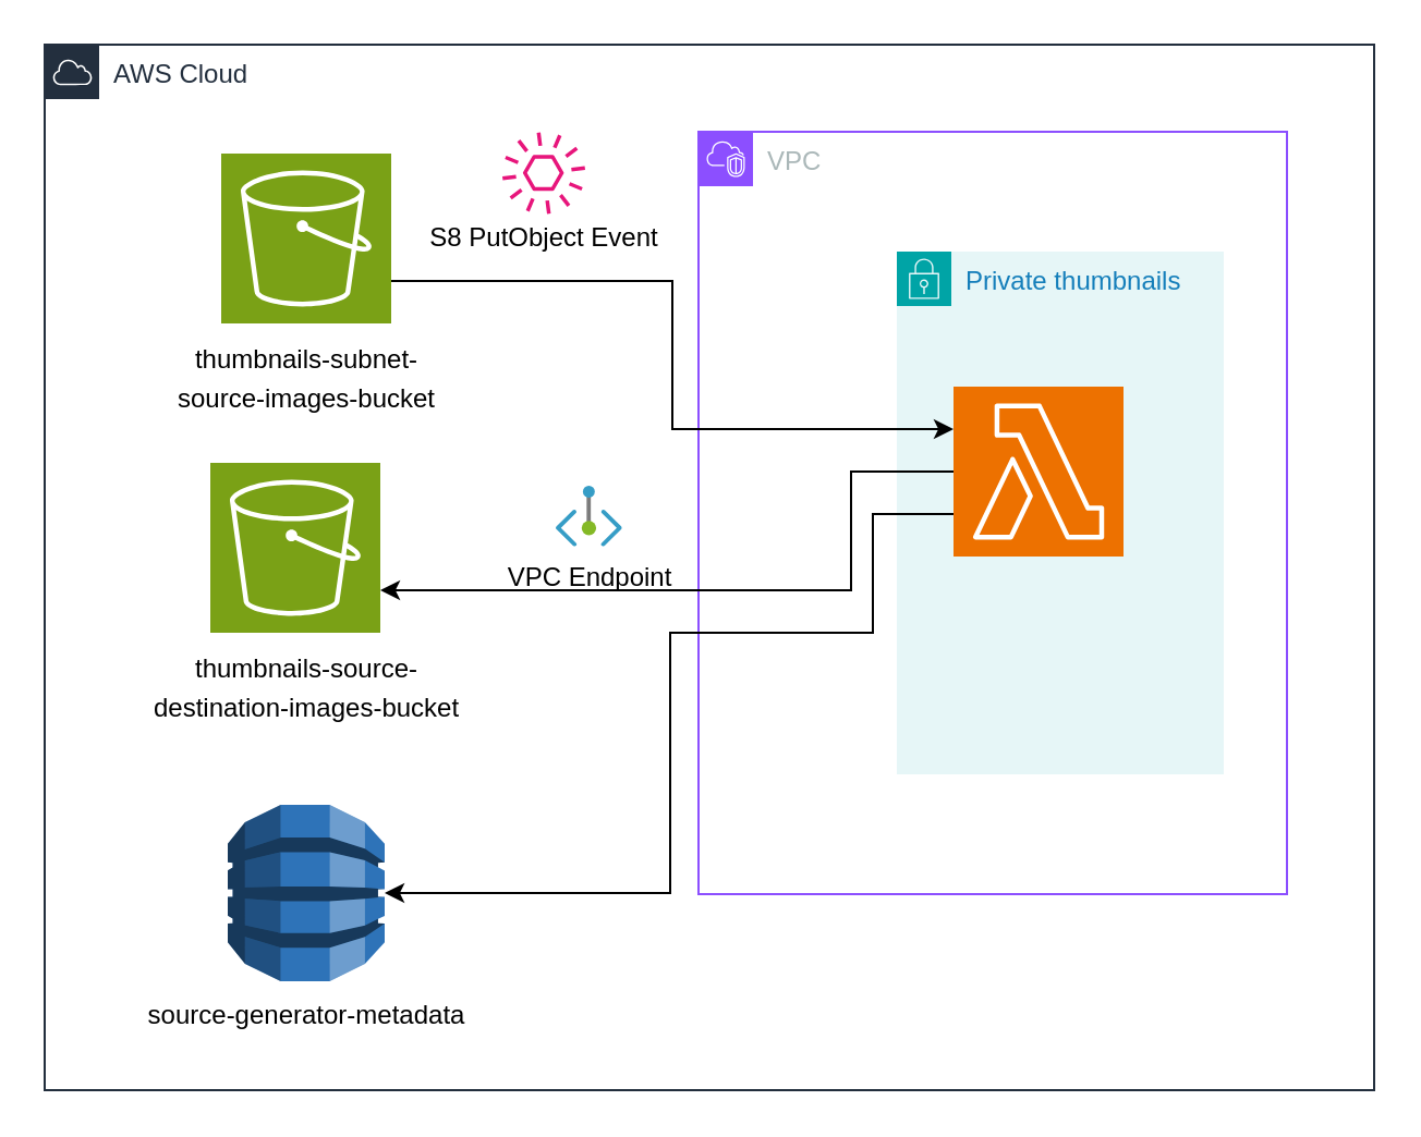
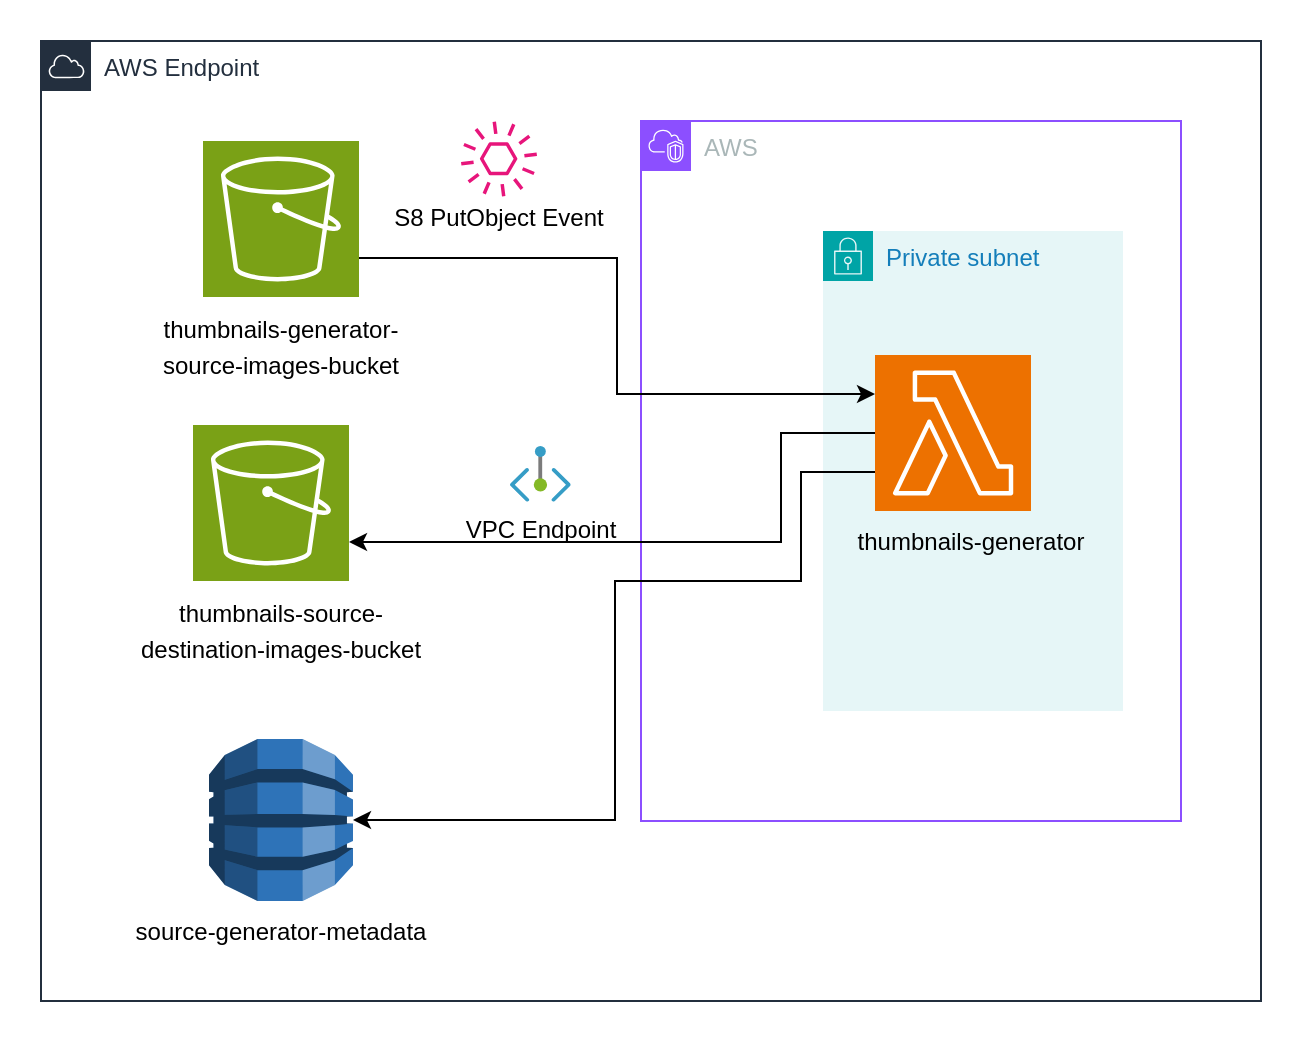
  <mxCell id="0" />
  <mxCell id="1" parent="0" />
- <mxCell id="2" value="AWS Cloud" style="points=[[0,0],[0.25,0],[0.5,0],[0.75,0],[1,0],[1,0.25],[1,0.5],[1,0.75],[1,1],[0.75,1],[0.5,1],[0.25,1],[0,1],[0,0.75],[0,0.5],[0,0.25]];outlineConnect=0;gradientColor=none;html=1;whiteSpace=wrap;fontSize=12;fontStyle=0;container=1;pointerEvents=0;collapsible=0;recursiveResize=0;shape=mxgraph.aws4.group;grIcon=mxgraph.aws4.group_aws_cloud;strokeColor=#232F3E;fillColor=none;verticalAlign=top;align=left;spacingLeft=30;fontColor=#232F3E;dashed=0;" vertex="1" parent="1"><mxGeometry x="20" y="20" width="610" height="480" as="geometry" /></mxCell>
- <mxCell id="3" value="VPC" style="points=[[0,0],[0.25,0],[0.5,0],[0.75,0],[1,0],[1,0.25],[1,0.5],[1,0.75],[1,1],[0.75,1],[0.5,1],[0.25,1],[0,1],[0,0.75],[0,0.5],[0,0.25]];outlineConnect=0;gradientColor=none;html=1;whiteSpace=wrap;fontSize=12;fontStyle=0;container=1;pointerEvents=0;collapsible=0;recursiveResize=0;shape=mxgraph.aws4.group;grIcon=mxgraph.aws4.group_vpc2;strokeColor=#8C4FFF;fillColor=none;verticalAlign=top;align=left;spacingLeft=30;fontColor=#AAB7B8;dashed=0;" vertex="1" parent="2"><mxGeometry x="300" y="40" width="270" height="350" as="geometry" /></mxCell>
- <mxCell id="4" value="Private thumbnails" style="points=[[0,0],[0.25,0],[0.5,0],[0.75,0],[1,0],[1,0.25],[1,0.5],[1,0.75],[1,1],[0.75,1],[0.5,1],[0.25,1],[0,1],[0,0.75],[0,0.5],[0,0.25]];outlineConnect=0;gradientColor=none;html=1;whiteSpace=wrap;fontSize=12;fontStyle=0;container=1;pointerEvents=0;collapsible=0;recursiveResize=0;shape=mxgraph.aws4.group;grIcon=mxgraph.aws4.group_security_group;grStroke=0;strokeColor=#00A4A6;fillColor=#E6F6F7;verticalAlign=top;align=left;spacingLeft=30;fontColor=#147EBA;dashed=0;" vertex="1" parent="3"><mxGeometry x="91" y="55" width="150" height="240" as="geometry" /></mxCell>
+ <mxCell id="2" value="AWS Endpoint" style="points=[[0,0],[0.25,0],[0.5,0],[0.75,0],[1,0],[1,0.25],[1,0.5],[1,0.75],[1,1],[0.75,1],[0.5,1],[0.25,1],[0,1],[0,0.75],[0,0.5],[0,0.25]];outlineConnect=0;gradientColor=none;html=1;whiteSpace=wrap;fontSize=12;fontStyle=0;container=1;pointerEvents=0;collapsible=0;recursiveResize=0;shape=mxgraph.aws4.group;grIcon=mxgraph.aws4.group_aws_cloud;strokeColor=#232F3E;fillColor=none;verticalAlign=top;align=left;spacingLeft=30;fontColor=#232F3E;dashed=0;" vertex="1" parent="1"><mxGeometry x="20" y="20" width="610" height="480" as="geometry" /></mxCell>
+ <mxCell id="3" value="AWS" style="points=[[0,0],[0.25,0],[0.5,0],[0.75,0],[1,0],[1,0.25],[1,0.5],[1,0.75],[1,1],[0.75,1],[0.5,1],[0.25,1],[0,1],[0,0.75],[0,0.5],[0,0.25]];outlineConnect=0;gradientColor=none;html=1;whiteSpace=wrap;fontSize=12;fontStyle=0;container=1;pointerEvents=0;collapsible=0;recursiveResize=0;shape=mxgraph.aws4.group;grIcon=mxgraph.aws4.group_vpc2;strokeColor=#8C4FFF;fillColor=none;verticalAlign=top;align=left;spacingLeft=30;fontColor=#AAB7B8;dashed=0;" vertex="1" parent="2"><mxGeometry x="300" y="40" width="270" height="350" as="geometry" /></mxCell>
+ <mxCell id="4" value="Private subnet" style="points=[[0,0],[0.25,0],[0.5,0],[0.75,0],[1,0],[1,0.25],[1,0.5],[1,0.75],[1,1],[0.75,1],[0.5,1],[0.25,1],[0,1],[0,0.75],[0,0.5],[0,0.25]];outlineConnect=0;gradientColor=none;html=1;whiteSpace=wrap;fontSize=12;fontStyle=0;container=1;pointerEvents=0;collapsible=0;recursiveResize=0;shape=mxgraph.aws4.group;grIcon=mxgraph.aws4.group_security_group;grStroke=0;strokeColor=#00A4A6;fillColor=#E6F6F7;verticalAlign=top;align=left;spacingLeft=30;fontColor=#147EBA;dashed=0;" vertex="1" parent="3"><mxGeometry x="91" y="55" width="150" height="240" as="geometry" /></mxCell>
  <mxCell id="5" value="" style="sketch=0;points=[[0,0,0],[0.25,0,0],[0.5,0,0],[0.75,0,0],[1,0,0],[0,1,0],[0.25,1,0],[0.5,1,0],[0.75,1,0],[1,1,0],[0,0.25,0],[0,0.5,0],[0,0.75,0],[1,0.25,0],[1,0.5,0],[1,0.75,0]];outlineConnect=0;fontColor=#232F3E;fillColor=#ED7100;strokeColor=#ffffff;dashed=0;verticalLabelPosition=bottom;verticalAlign=top;align=center;html=1;fontSize=12;fontStyle=0;aspect=fixed;shape=mxgraph.aws4.resourceIcon;resIcon=mxgraph.aws4.lambda;" vertex="1" parent="3"><mxGeometry x="117" y="117" width="78" height="78" as="geometry" /></mxCell>
+ <mxCell id="6" value="&lt;div style=&quot;line-height: 18px; white-space-collapse: preserve;&quot;&gt;&lt;font face=&quot;Helvetica&quot;&gt;thumbnails-generator&lt;/font&gt;&lt;/div&gt;" style="text;html=1;align=center;verticalAlign=middle;resizable=0;points=[];autosize=1;strokeColor=none;fillColor=none;" vertex="1" parent="3"><mxGeometry x="95" y="195" width="140" height="30" as="geometry" /></mxCell>
  <mxCell id="7" value="" style="outlineConnect=0;dashed=0;verticalLabelPosition=bottom;verticalAlign=top;align=center;html=1;shape=mxgraph.aws3.dynamo_db;fillColor=#2E73B8;gradientColor=none;" vertex="1" parent="2"><mxGeometry x="84" y="349" width="72" height="81" as="geometry" /></mxCell>
  <mxCell id="8" value="&lt;div style=&quot;line-height: 18px; white-space-collapse: preserve;&quot;&gt;&lt;p style=&quot;line-height: 18px;&quot;&gt;&lt;font face=&quot;Helvetica&quot;&gt;source-generator-metadata&lt;/font&gt;&lt;/p&gt;&lt;/div&gt;" style="text;html=1;align=center;verticalAlign=middle;resizable=0;points=[];autosize=1;strokeColor=none;fillColor=none;" vertex="1" parent="2"><mxGeometry x="30" y="415" width="180" height="60" as="geometry" /></mxCell>
  <mxCell id="9" value="" style="sketch=0;points=[[0,0,0],[0.25,0,0],[0.5,0,0],[0.75,0,0],[1,0,0],[0,1,0],[0.25,1,0],[0.5,1,0],[0.75,1,0],[1,1,0],[0,0.25,0],[0,0.5,0],[0,0.75,0],[1,0.25,0],[1,0.5,0],[1,0.75,0]];outlineConnect=0;fontColor=#232F3E;fillColor=#7AA116;strokeColor=#ffffff;dashed=0;verticalLabelPosition=bottom;verticalAlign=top;align=center;html=1;fontSize=12;fontStyle=0;aspect=fixed;shape=mxgraph.aws4.resourceIcon;resIcon=mxgraph.aws4.s3;" vertex="1" parent="2"><mxGeometry x="81" y="50" width="78" height="78" as="geometry" /></mxCell>
- <mxCell id="10" value="&lt;p style=&quot;line-height: 18px; white-space-collapse: preserve;&quot;&gt;&lt;font face=&quot;Helvetica&quot;&gt;thumbnails-subnet-&lt;br&gt;source-images-bucket&lt;/font&gt;&lt;/p&gt;" style="text;html=1;align=center;verticalAlign=middle;resizable=0;points=[];autosize=1;strokeColor=none;fillColor=none;" vertex="1" parent="2"><mxGeometry x="50" y="118" width="140" height="70" as="geometry" /></mxCell>
+ <mxCell id="10" value="&lt;p style=&quot;line-height: 18px; white-space-collapse: preserve;&quot;&gt;&lt;font face=&quot;Helvetica&quot;&gt;thumbnails-generator-&lt;br&gt;source-images-bucket&lt;/font&gt;&lt;/p&gt;" style="text;html=1;align=center;verticalAlign=middle;resizable=0;points=[];autosize=1;strokeColor=none;fillColor=none;" vertex="1" parent="2"><mxGeometry x="50" y="118" width="140" height="70" as="geometry" /></mxCell>
  <mxCell id="11" value="" style="sketch=0;points=[[0,0,0],[0.25,0,0],[0.5,0,0],[0.75,0,0],[1,0,0],[0,1,0],[0.25,1,0],[0.5,1,0],[0.75,1,0],[1,1,0],[0,0.25,0],[0,0.5,0],[0,0.75,0],[1,0.25,0],[1,0.5,0],[1,0.75,0]];outlineConnect=0;fontColor=#232F3E;fillColor=#7AA116;strokeColor=#ffffff;dashed=0;verticalLabelPosition=bottom;verticalAlign=top;align=center;html=1;fontSize=12;fontStyle=0;aspect=fixed;shape=mxgraph.aws4.resourceIcon;resIcon=mxgraph.aws4.s3;" vertex="1" parent="2"><mxGeometry x="76" y="192" width="78" height="78" as="geometry" /></mxCell>
  <mxCell id="12" value="&lt;p style=&quot;line-height: 18px; white-space-collapse: preserve;&quot;&gt;&lt;font face=&quot;Helvetica&quot;&gt;thumbnails-source-&lt;br&gt;destination-images-bucket&lt;/font&gt;&lt;/p&gt;" style="text;html=1;align=center;verticalAlign=middle;resizable=0;points=[];autosize=1;strokeColor=none;fillColor=none;" vertex="1" parent="2"><mxGeometry x="40" y="260" width="160" height="70" as="geometry" /></mxCell>
  <mxCell id="13" value="VPC Endpoint" style="image;aspect=fixed;html=1;points=[];align=center;fontSize=12;image=img/lib/azure2/networking/Private_Endpoint.svg;" vertex="1" parent="2"><mxGeometry x="235" y="203" width="30.37" height="27.84" as="geometry" /></mxCell>
  <mxCell id="14" style="edgeStyle=orthogonalEdgeStyle;rounded=0;orthogonalLoop=1;jettySize=auto;html=1;entryX=1;entryY=0.75;entryDx=0;entryDy=0;entryPerimeter=0;" edge="1" parent="2" target="11"><mxGeometry relative="1" as="geometry"><mxPoint x="417" y="196" as="sourcePoint" /><Array as="points"><mxPoint x="417" y="196" /><mxPoint x="370" y="196" /><mxPoint x="370" y="251" /></Array></mxGeometry></mxCell>
  <mxCell id="15" style="edgeStyle=orthogonalEdgeStyle;rounded=0;orthogonalLoop=1;jettySize=auto;html=1;exitX=1;exitY=0.75;exitDx=0;exitDy=0;exitPerimeter=0;entryX=0;entryY=0.25;entryDx=0;entryDy=0;entryPerimeter=0;" edge="1" parent="2" source="9" target="5"><mxGeometry relative="1" as="geometry" /></mxCell>
  <mxCell id="16" style="edgeStyle=orthogonalEdgeStyle;rounded=0;orthogonalLoop=1;jettySize=auto;html=1;exitX=0;exitY=0.75;exitDx=0;exitDy=0;exitPerimeter=0;entryX=1;entryY=0.5;entryDx=0;entryDy=0;entryPerimeter=0;" edge="1" parent="2" source="5" target="7"><mxGeometry relative="1" as="geometry"><Array as="points"><mxPoint x="380" y="216" /><mxPoint x="380" y="270" /><mxPoint x="287" y="270" /><mxPoint x="287" y="390" /></Array></mxGeometry></mxCell>
  <mxCell id="17" value="" style="sketch=0;outlineConnect=0;fontColor=#232F3E;gradientColor=none;fillColor=#E7157B;strokeColor=none;dashed=0;verticalLabelPosition=bottom;verticalAlign=top;align=center;html=1;fontSize=12;fontStyle=0;aspect=fixed;pointerEvents=1;shape=mxgraph.aws4.event;" vertex="1" parent="2"><mxGeometry x="210" y="40" width="38" height="38" as="geometry" /></mxCell>
  <mxCell id="18" value="S8 PutObject Event" style="text;html=1;align=center;verticalAlign=middle;resizable=0;points=[];autosize=1;strokeColor=none;fillColor=none;" vertex="1" parent="2"><mxGeometry x="164" y="74" width="130" height="30" as="geometry" /></mxCell>
